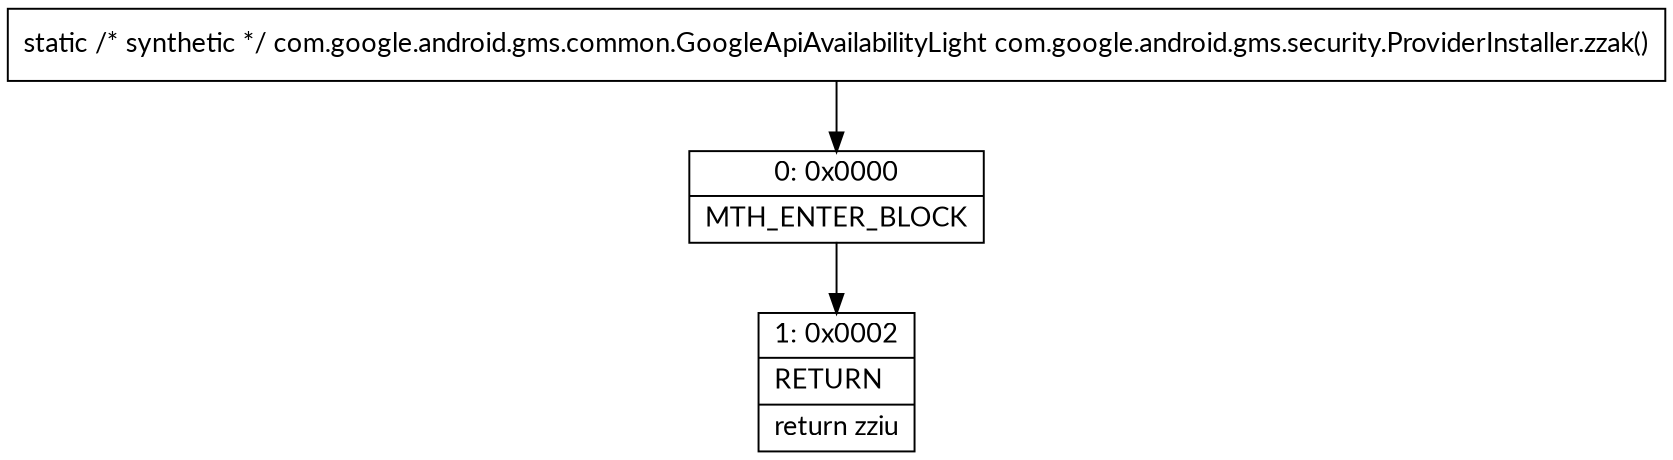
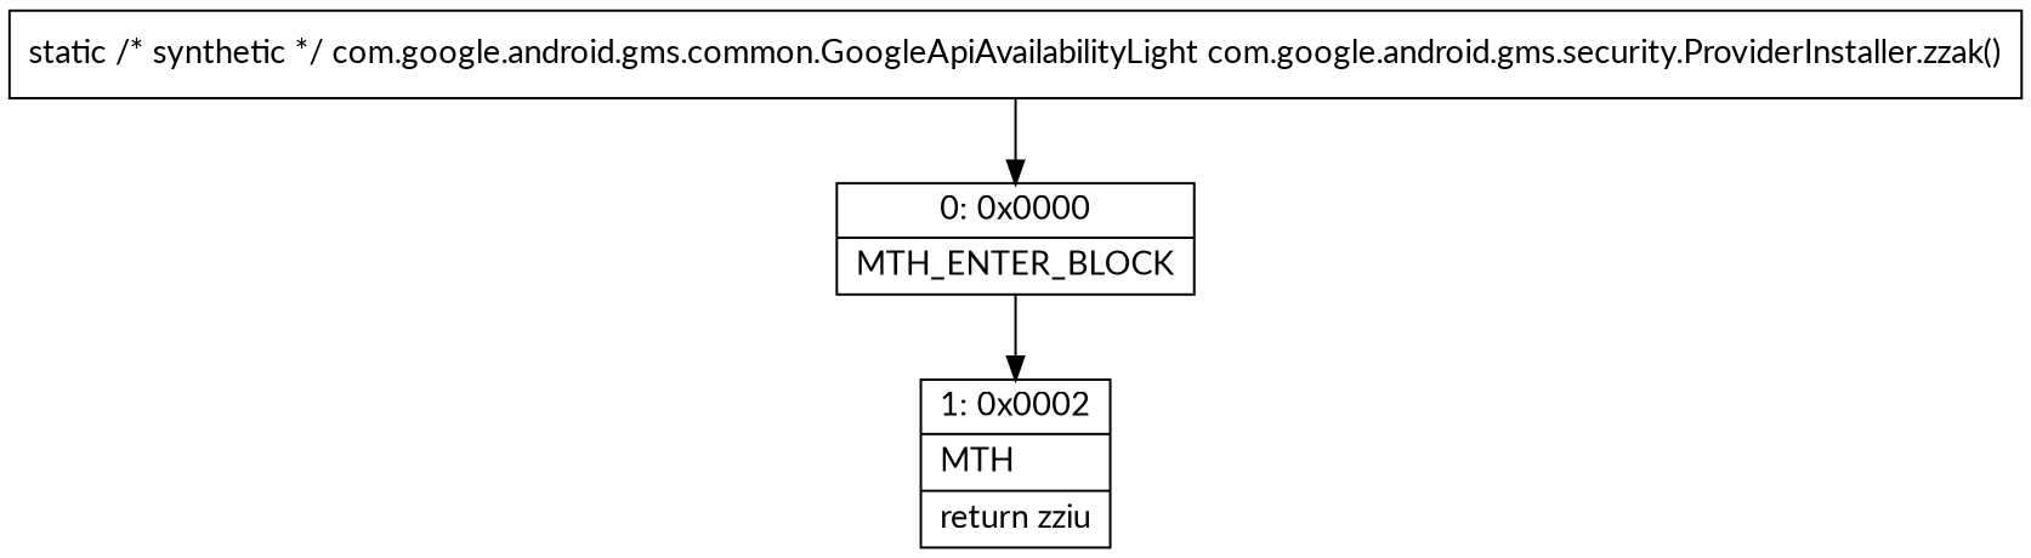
  digraph {
    fontname=Lato
    node [shape=record fontname=Lato]
    edge [fontname=Lato]
    n1 [label="{0\:\ 0x0000|MTH_ENTER_BLOCK\l}"]
-   n2 [label="{1\:\ 0x0002|RETURN\l|return zziu\l}"]
+   n2 [label="{1\:\ 0x0002|MTH\l|return zziu\l}"]
    n3 [label="{static \/* synthetic *\/ com.google.android.gms.common.GoogleApiAvailabilityLight com.google.android.gms.security.ProviderInstaller.zzak() }"]
    n1 -> n2
    n3 -> n1
  }
